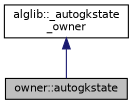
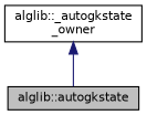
  digraph {
    node [color=black fontname=Helvetica fontsize=10 shape=record style=filled]
-   n1 [fillcolor=grey75 fontcolor=black height=0.2 label="owner::autogkstate" width=0.4]
+   n1 [fillcolor=grey75 fontcolor=black height=0.2 label="alglib::autogkstate" width=0.4]
    n2 [fillcolor=white height=0.2 label="alglib::_autogkstate\l_owner" width=0.4]
    n2 -> n1 [color=midnightblue dir=back fontname=Helvetica fontsize=10 labelfontname=Helvetica labelfontsize=10 style=solid]
  }
